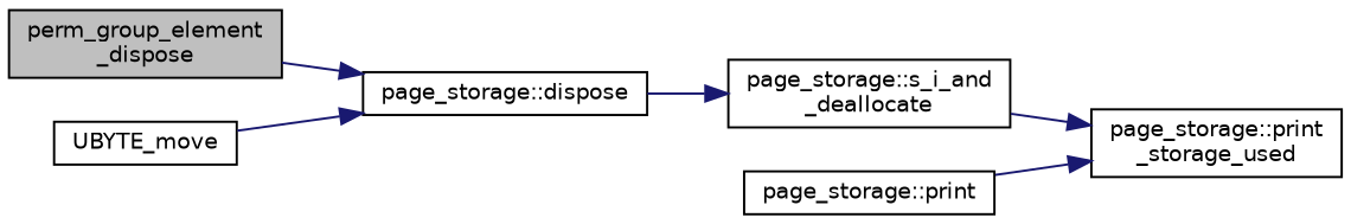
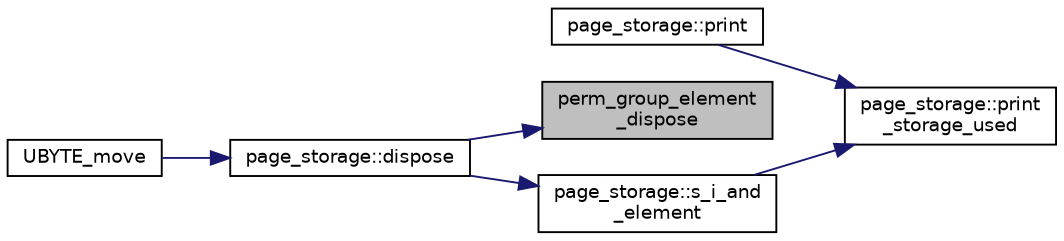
  digraph {
    rankdir=LR
    node [color=black fillcolor=white fontname=Helvetica fontsize=10 shape=record style=filled]
    edge [color=midnightblue fontname=Helvetica fontsize=10 labelfontname=Helvetica labelfontsize=10 style=solid]
    n1 [fillcolor=grey75 fontcolor=black height=0.2 label="perm_group_element\l_dispose" width=0.4]
    n2 [height=0.2 label="page_storage::dispose" width=0.4]
-   n3 [height=0.2 label="page_storage::s_i_and\l_deallocate" width=0.4]
+   n3 [height=0.2 label="page_storage::s_i_and\l_element" width=0.4]
    n4 [height=0.2 label="page_storage::print\l_storage_used" width=0.4]
    n5 [height=0.2 label=UBYTE_move width=0.4]
    n6 [height=0.2 label="page_storage::print" width=0.4]
-   n1 -> n2
+   n2 -> n1
    n2 -> n3
    n3 -> n4
    n5 -> n2
    n6 -> n4
  }
